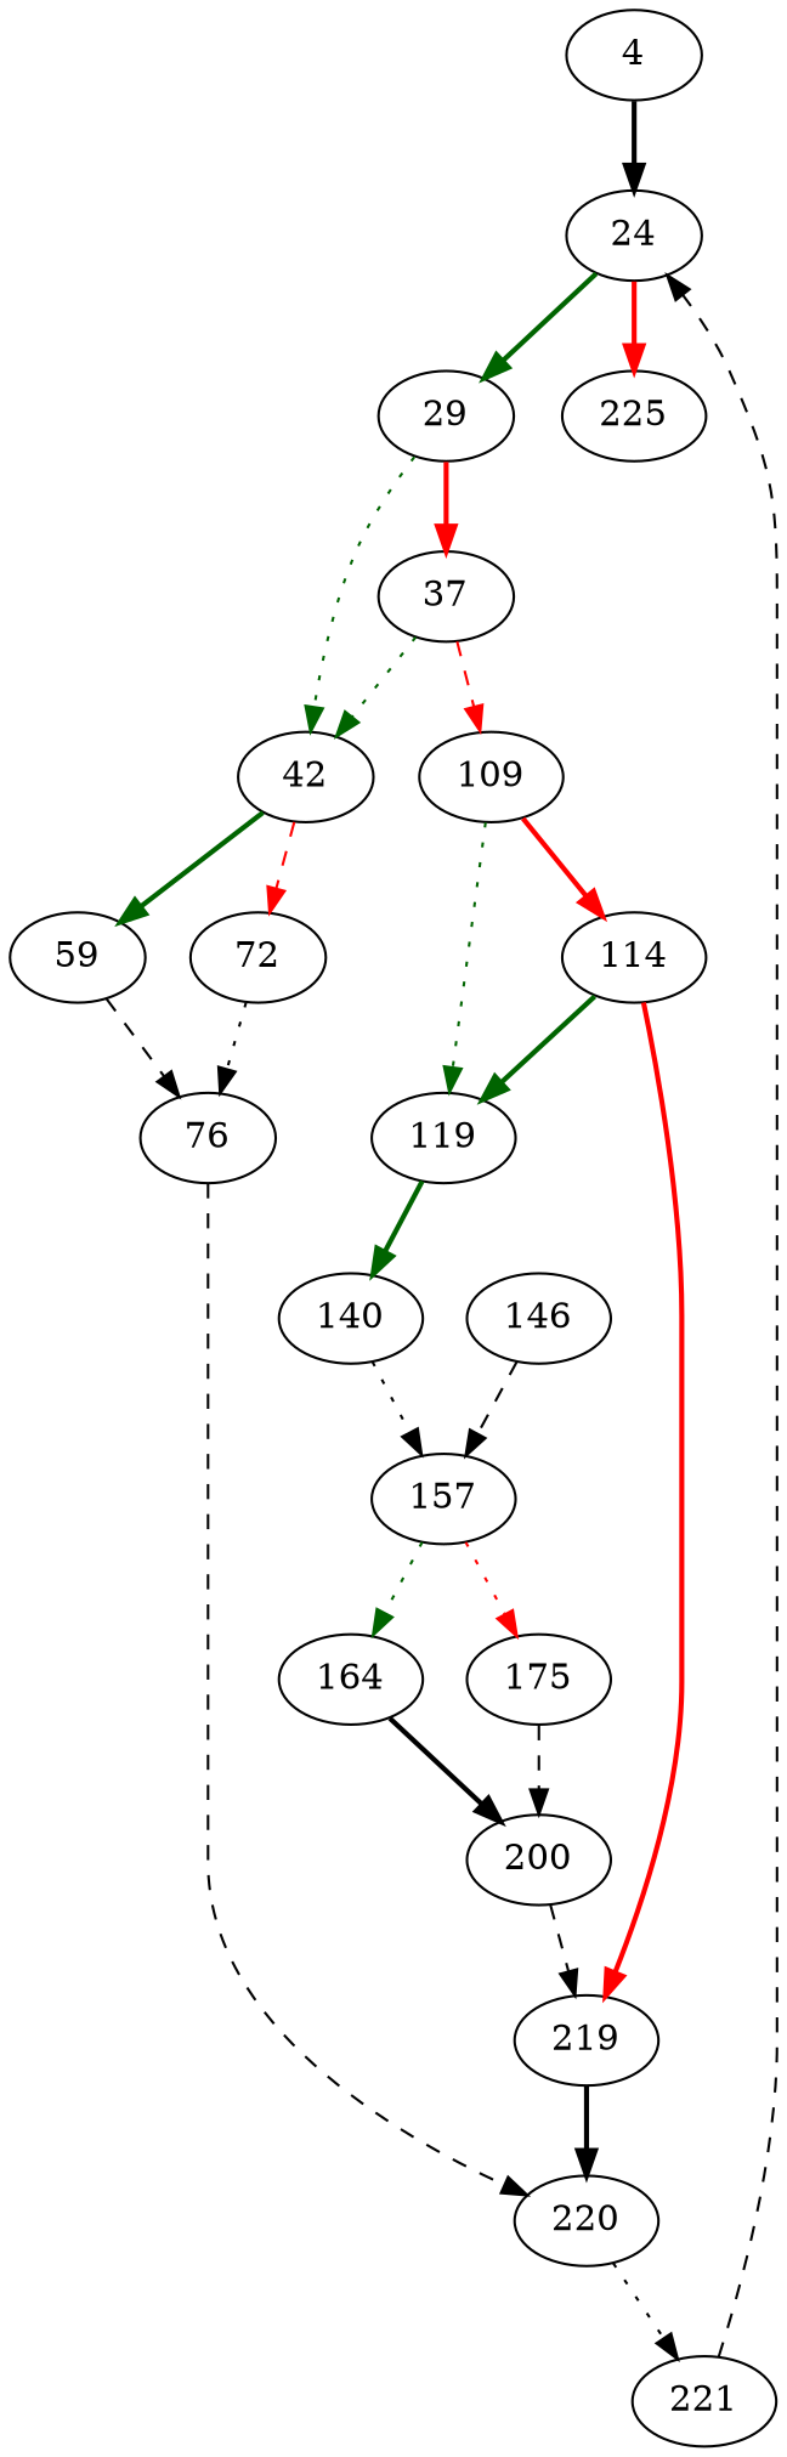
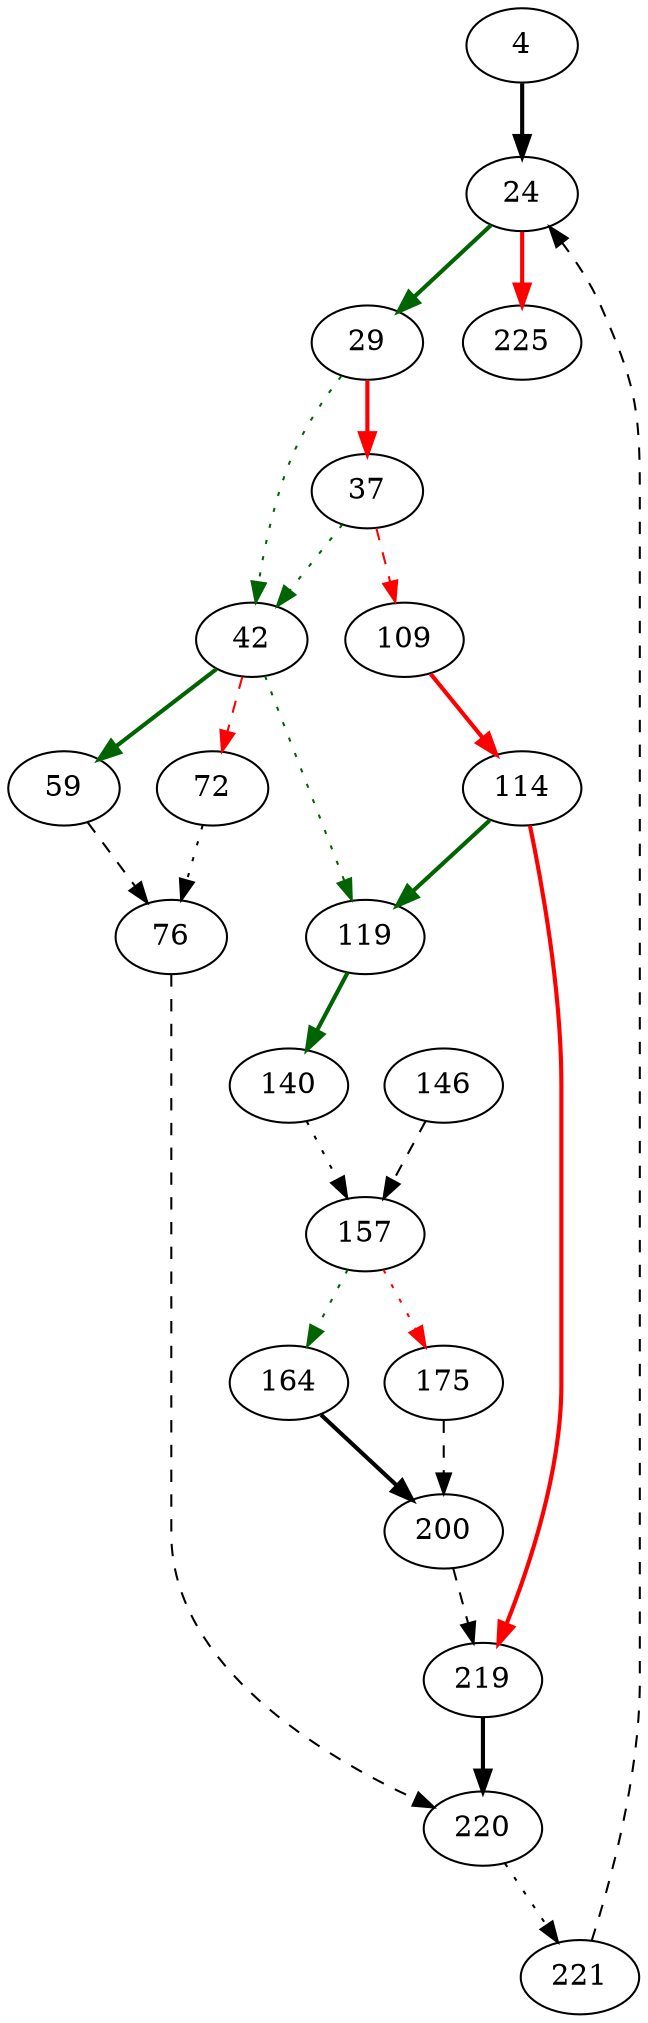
  strict digraph {
    edge [style=bold]
    4 [entry=true]
    n2 [label=24]
    29
    225
    42
    37
    59
    72
    109
    76
    119
    114
    140
    219
    220
    221
    157
    146
    164
    175
    200
    4 -> n2
    n2 -> 29 [color=darkgreen cond=true]
    n2 -> 225 [color=red cond=false]
    29 -> 42 [color=darkgreen cond=true style=dotted]
    29 -> 37 [color=red cond=false]
    42 -> 59 [color=darkgreen cond=true]
    42 -> 72 [color=red cond=false style=dashed]
    37 -> 42 [color=darkgreen cond=true style=dotted]
    37 -> 109 [color=red cond=false style=dashed]
    59 -> 76 [style=dashed]
    72 -> 76 [style=dotted]
-   109 -> 119 [color=darkgreen cond=true style=dotted]
+   42 -> 119 [color=darkgreen cond=true style=dotted]
    109 -> 114 [color=red cond=false]
    76 -> 220 [style=dashed]
    119 -> 140 [color=darkgreen cond=true]
    114 -> 119 [color=darkgreen cond=true]
    114 -> 219 [color=red cond=false]
    140 -> 157 [style=dotted]
    219 -> 220
    220 -> 221 [style=dotted]
    221 -> n2 [style=dashed]
    157 -> 164 [color=darkgreen cond=true style=dotted]
    157 -> 175 [color=red cond=false style=dotted]
    146 -> 157 [style=dashed]
    164 -> 200
    175 -> 200 [style=dashed]
    200 -> 219 [style=dashed]
  }
